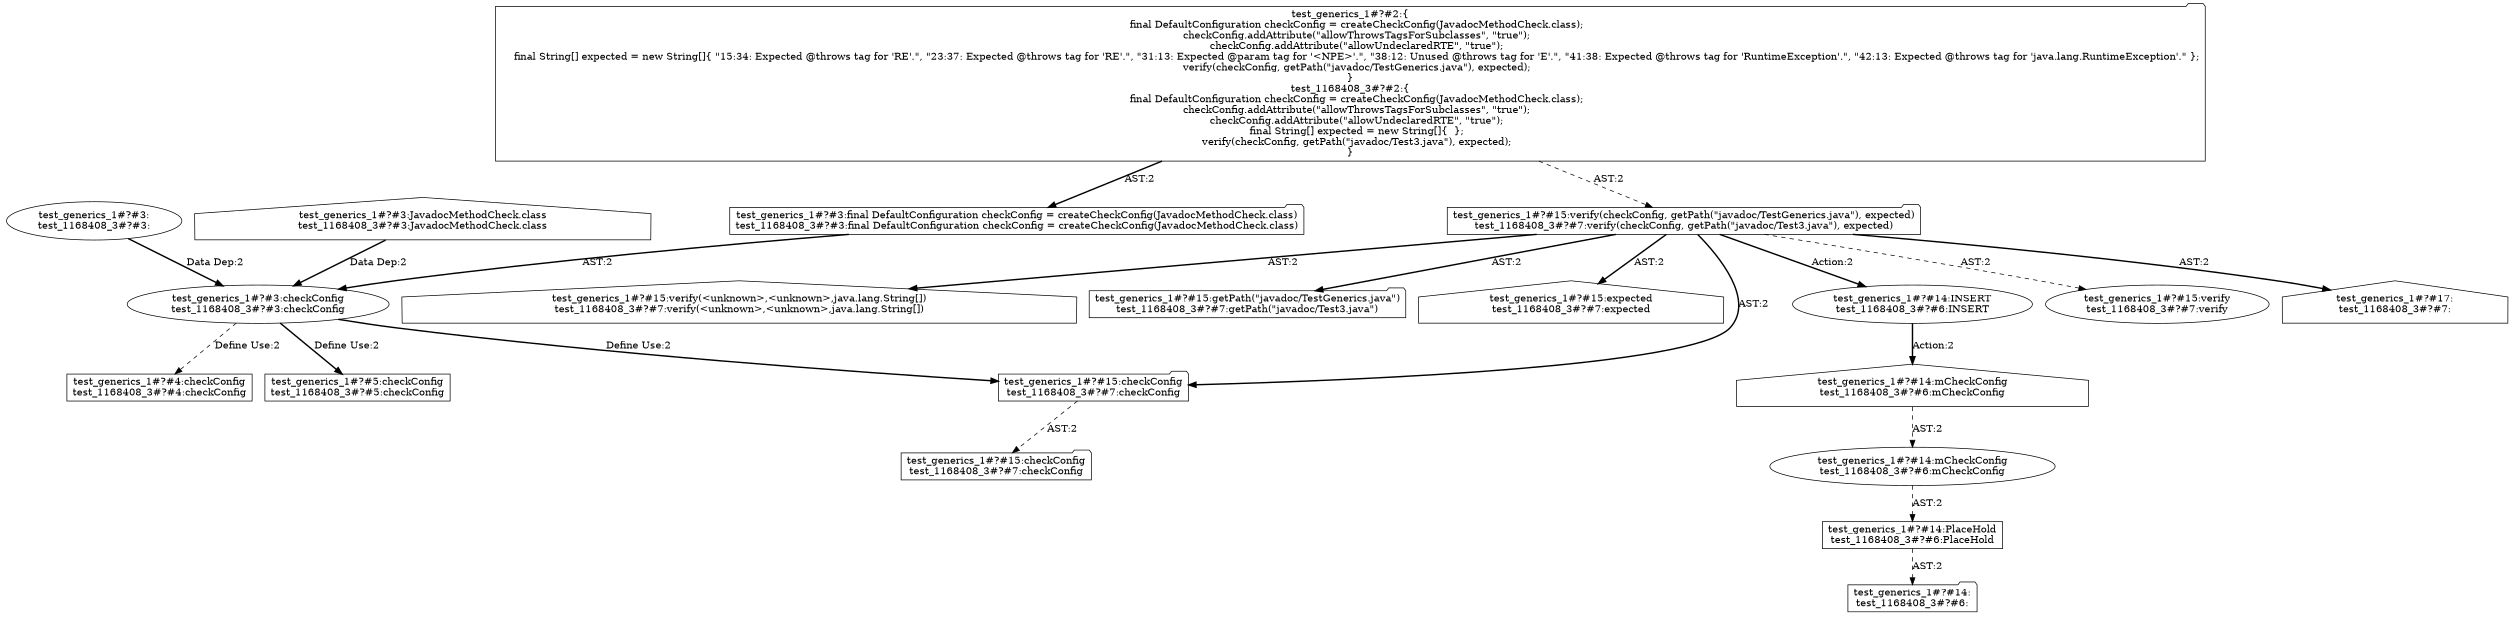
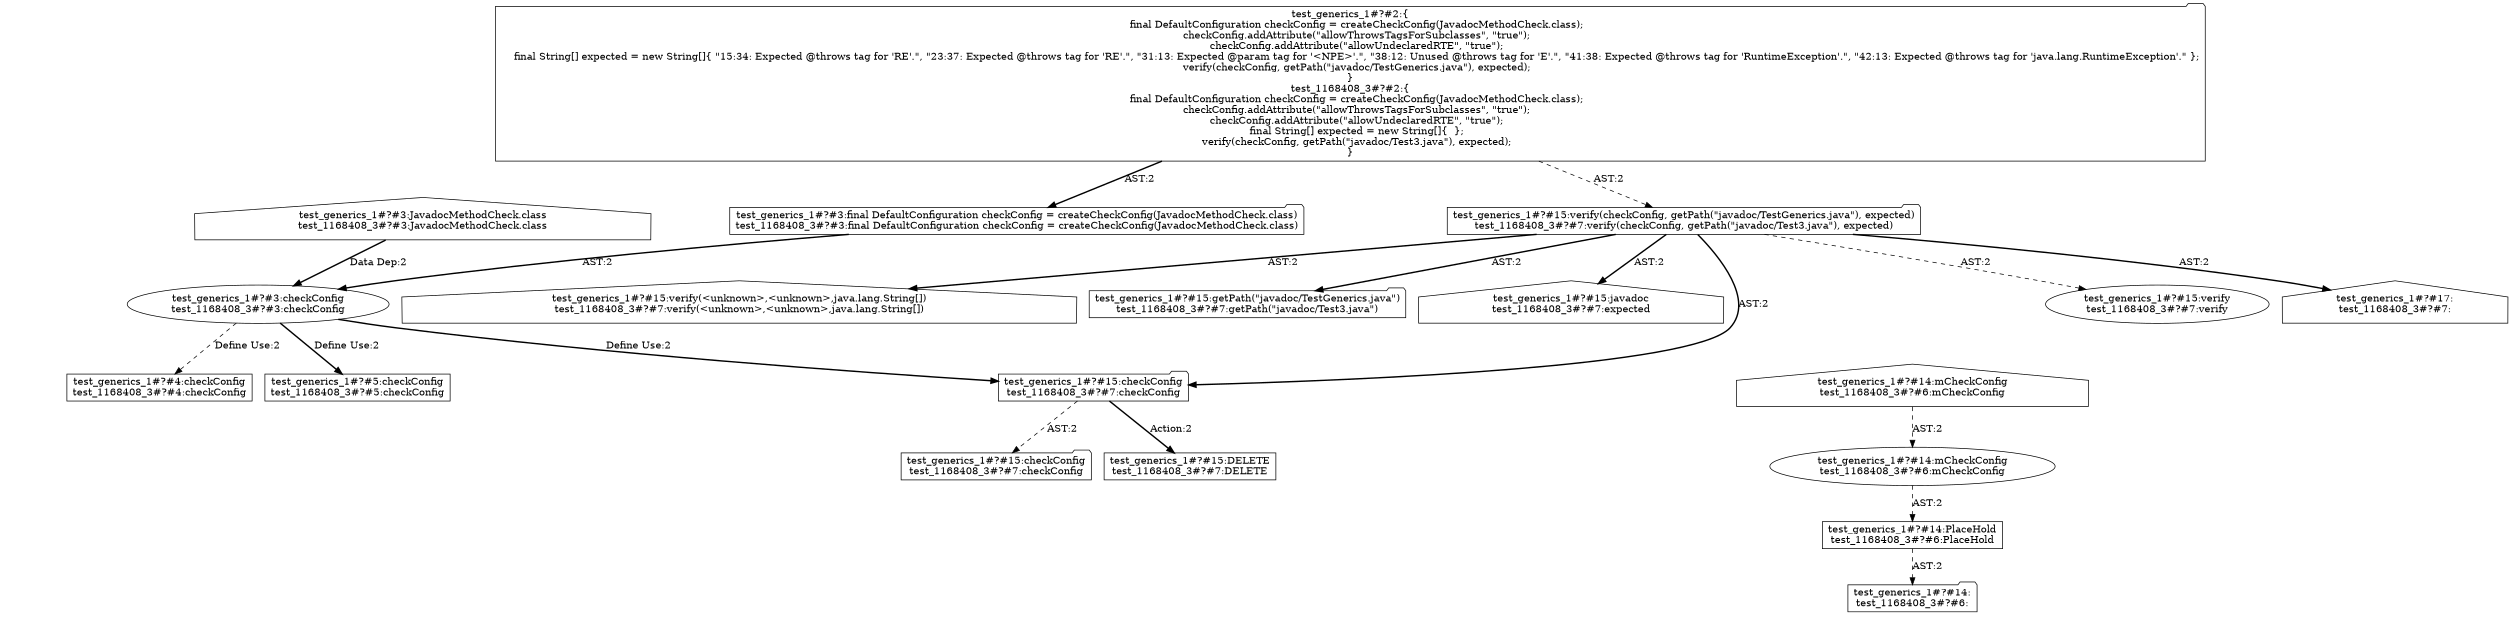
  digraph {
    node [shape=folder]
    edge [style=bold]
+   n1 [label="test_generics_1#?#15:DELETE\ntest_1168408_3#?#7:DELETE" shape=box]
    n2 [label="test_generics_1#?#15:checkConfig\ntest_1168408_3#?#7:checkConfig"]
    n3 [label="test_generics_1#?#15:checkConfig\ntest_1168408_3#?#7:checkConfig"]
    n4 [label="test_generics_1#?#3:checkConfig\ntest_1168408_3#?#3:checkConfig" shape=ellipse]
    n5 [label="test_generics_1#?#4:checkConfig\ntest_1168408_3#?#4:checkConfig" shape=box]
    n6 [label="test_generics_1#?#5:checkConfig\ntest_1168408_3#?#5:checkConfig" shape=box]
    n7 [label="test_generics_1#?#3:final DefaultConfiguration checkConfig = createCheckConfig(JavadocMethodCheck.class)\ntest_1168408_3#?#3:final DefaultConfiguration checkConfig = createCheckConfig(JavadocMethodCheck.class)"]
-   n8 [label="test_generics_1#?#3:\ntest_1168408_3#?#3:" shape=ellipse]
    n9 [label="test_generics_1#?#3:JavadocMethodCheck.class\ntest_1168408_3#?#3:JavadocMethodCheck.class" shape=house]
    n10 [label="test_generics_1#?#15:verify(checkConfig, getPath(\"javadoc/TestGenerics.java\"), expected)\ntest_1168408_3#?#7:verify(checkConfig, getPath(\"javadoc/Test3.java\"), expected)"]
    n11 [label="test_generics_1#?#15:verify\ntest_1168408_3#?#7:verify" shape=ellipse]
    n12 [label="test_generics_1#?#17:\ntest_1168408_3#?#7:" shape=house]
    n13 [label="test_generics_1#?#15:verify(<unknown>,<unknown>,java.lang.String[])\ntest_1168408_3#?#7:verify(<unknown>,<unknown>,java.lang.String[])" shape=house]
    n14 [label="test_generics_1#?#15:getPath(\"javadoc/TestGenerics.java\")\ntest_1168408_3#?#7:getPath(\"javadoc/Test3.java\")"]
-   n15 [label="test_generics_1#?#15:expected\ntest_1168408_3#?#7:expected" shape=house]
-   n16 [label="test_generics_1#?#14:INSERT\ntest_1168408_3#?#6:INSERT" shape=ellipse]
+   n15 [label="test_generics_1#?#15:javadoc\ntest_1168408_3#?#7:expected" shape=house]
    n17 [label="test_generics_1#?#14:mCheckConfig\ntest_1168408_3#?#6:mCheckConfig" shape=house]
    n18 [label="test_generics_1#?#2:\{\n    final DefaultConfiguration checkConfig = createCheckConfig(JavadocMethodCheck.class);\n    checkConfig.addAttribute(\"allowThrowsTagsForSubclasses\", \"true\");\n    checkConfig.addAttribute(\"allowUndeclaredRTE\", \"true\");\n    final String[] expected = new String[]\{ \"15:34: Expected @throws tag for 'RE'.\", \"23:37: Expected @throws tag for 'RE'.\", \"31:13: Expected @param tag for '<NPE>'.\", \"38:12: Unused @throws tag for 'E'.\", \"41:38: Expected @throws tag for 'RuntimeException'.\", \"42:13: Expected @throws tag for 'java.lang.RuntimeException'.\" \};\n    verify(checkConfig, getPath(\"javadoc/TestGenerics.java\"), expected);\n\}\ntest_1168408_3#?#2:\{\n    final DefaultConfiguration checkConfig = createCheckConfig(JavadocMethodCheck.class);\n    checkConfig.addAttribute(\"allowThrowsTagsForSubclasses\", \"true\");\n    checkConfig.addAttribute(\"allowUndeclaredRTE\", \"true\");\n    final String[] expected = new String[]\{  \};\n    verify(checkConfig, getPath(\"javadoc/Test3.java\"), expected);\n\}"]
    n19 [label="test_generics_1#?#14:mCheckConfig\ntest_1168408_3#?#6:mCheckConfig" shape=ellipse]
    n20 [label="test_generics_1#?#14:PlaceHold\ntest_1168408_3#?#6:PlaceHold" shape=box]
    n21 [label="test_generics_1#?#14:\ntest_1168408_3#?#6:"]
+   n2 -> n1 [label="Action:2"]
    n2 -> n3 [label="AST:2" style=dashed]
    n4 -> n2 [label="Define Use:2"]
    n4 -> n5 [label="Define Use:2" style=dashed]
    n4 -> n6 [label="Define Use:2"]
    n7 -> n4 [label="AST:2"]
-   n8 -> n4 [label="Data Dep:2"]
    n9 -> n4 [label="Data Dep:2"]
    n10 -> n2 [label="AST:2"]
    n10 -> n11 [label="AST:2" style=dashed]
    n10 -> n12 [label="AST:2"]
    n10 -> n13 [label="AST:2"]
    n10 -> n14 [label="AST:2"]
    n10 -> n15 [label="AST:2"]
-   n10 -> n16 [label="Action:2"]
-   n16 -> n17 [label="Action:2"]
    n17 -> n19 [label="AST:2" style=dashed]
    n18 -> n7 [label="AST:2"]
    n18 -> n10 [label="AST:2" style=dashed]
    n19 -> n20 [label="AST:2" style=dashed]
    n20 -> n21 [label="AST:2" style=dashed]
  }
